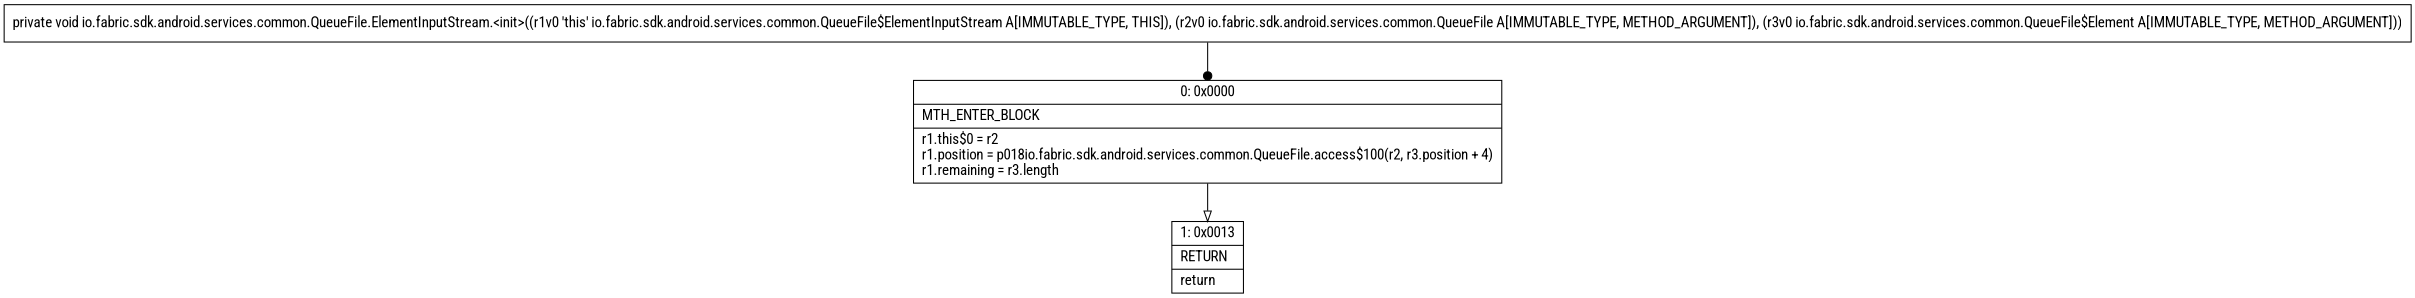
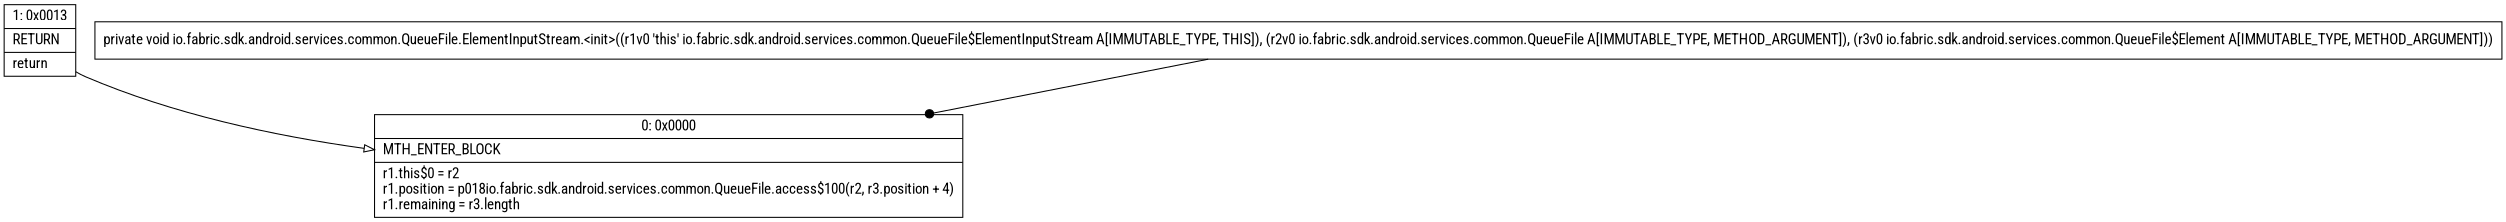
  digraph {
    fontname="Roboto Condensed"
    node [shape=record fontname="Roboto Condensed"]
    edge [fontname="Roboto Condensed"]
    n1 [label="{0\:\ 0x0000|MTH_ENTER_BLOCK\l|r1.this$0 = r2\lr1.position = p018io.fabric.sdk.android.services.common.QueueFile.access$100(r2, r3.position + 4)\lr1.remaining = r3.length\l}"]
    n2 [label="{1\:\ 0x0013|RETURN\l|return\l}"]
    n3 [label="{private void io.fabric.sdk.android.services.common.QueueFile.ElementInputStream.\<init\>((r1v0 'this' io.fabric.sdk.android.services.common.QueueFile$ElementInputStream A[IMMUTABLE_TYPE, THIS]), (r2v0 io.fabric.sdk.android.services.common.QueueFile A[IMMUTABLE_TYPE, METHOD_ARGUMENT]), (r3v0 io.fabric.sdk.android.services.common.QueueFile$Element A[IMMUTABLE_TYPE, METHOD_ARGUMENT])) }"]
-   n1 -> n2 [arrowhead=onormal]
+   n2 -> n1 [arrowhead=onormal]
    n3 -> n1 [arrowhead=dot]
  }
